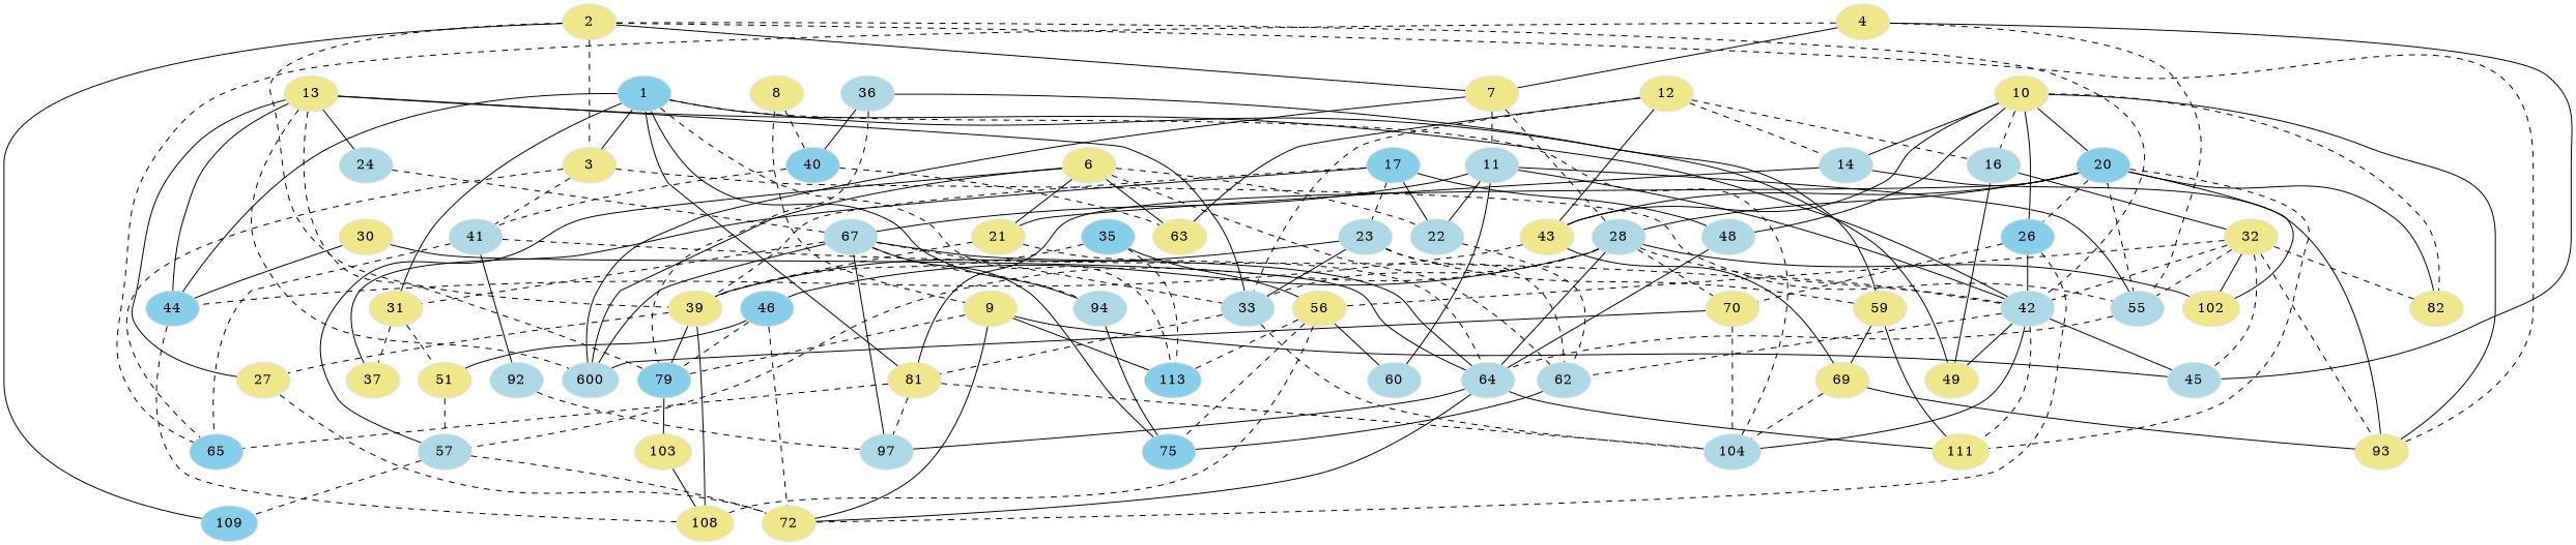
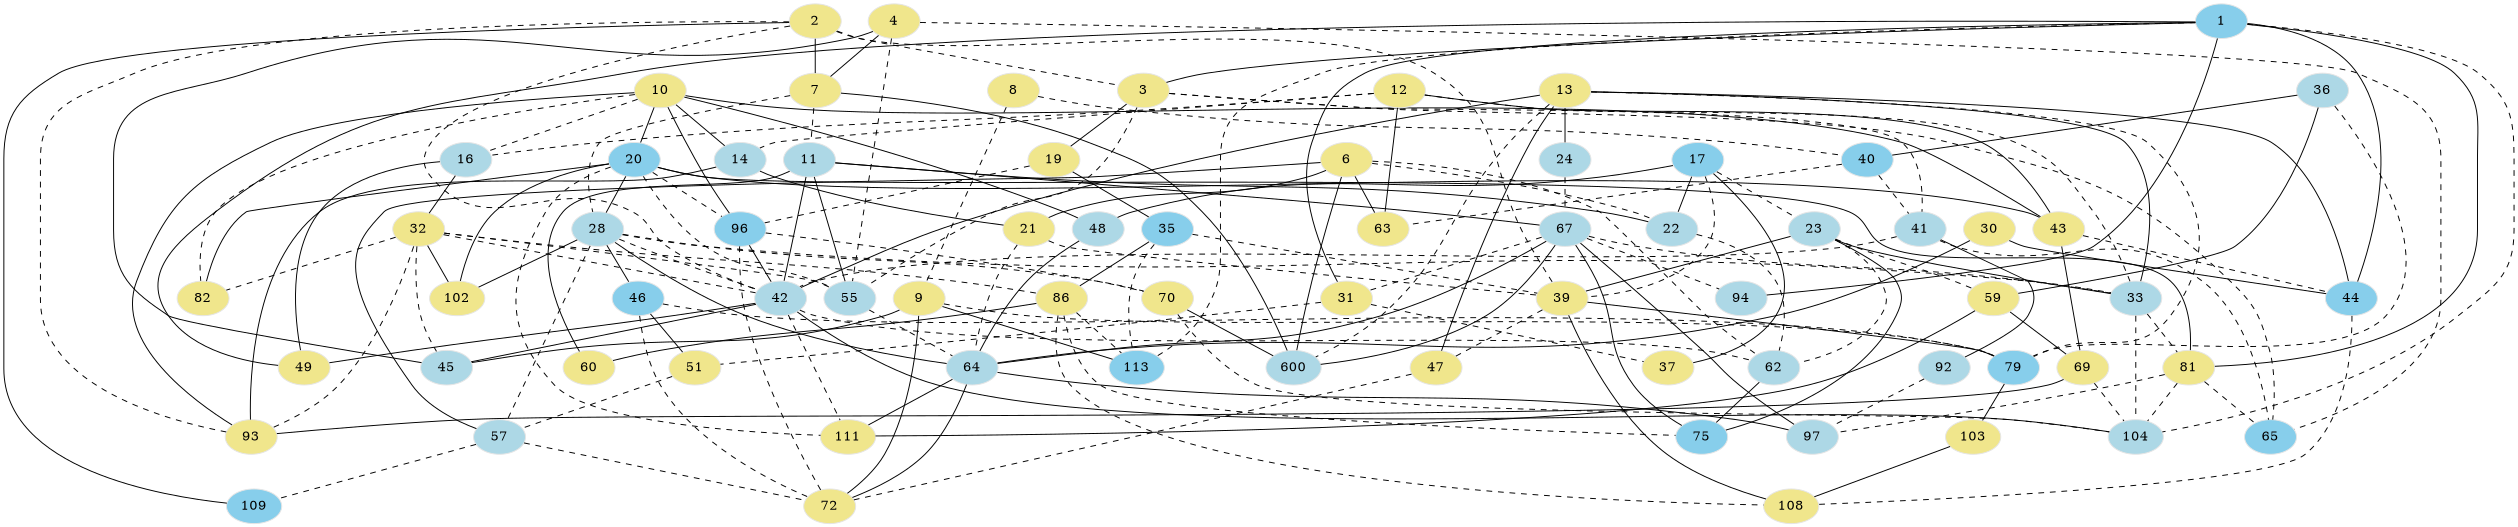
  graph {
    node [color=gray90 fillcolor=khaki style=filled]
    edge [style=solid]
    1 [fillcolor=skyblue super="+25"]
    3 [super="+67"]
    31 [super="+88"]
    44 [fillcolor=skyblue super="+76"]
    49
    81 [super="+91"]
    94 [fillcolor=lightblue]
    104 [fillcolor=lightblue super="+110"]
    113 [fillcolor=skyblue]
+   19
    41 [fillcolor=lightblue super="+54"]
    55 [fillcolor=lightblue super="+83"]
    n13 [fillcolor=skyblue label=65]
    37
    51
    108
    97 [fillcolor=lightblue]
    2 [super="+5"]
    7 [super="+18"]
    39 [super="+90"]
    42 [fillcolor=lightblue super="+98"]
    93
    109 [fillcolor=skyblue]
    n24 [fillcolor=lightblue label=600]
    11 [fillcolor=lightblue super="+53"]
    28 [fillcolor=lightblue super="+29"]
    79 [fillcolor=skyblue super="+84"]
-   47 [super="+50" label=27]
+   47 [super="+50"]
    45 [fillcolor=lightblue]
    62 [fillcolor=lightblue super="+74"]
    111
-   26 [fillcolor=skyblue super="+34"]
+   26 [fillcolor=skyblue super="+34" label=96]
    35 [fillcolor=skyblue super="+66"]
    92 [fillcolor=lightblue]
    64 [fillcolor=lightblue super="+65"]
    4 [super="+96"]
    6 [super="+99"]
    21 [super="+52"]
    22 [fillcolor=lightblue super="+89"]
    57 [fillcolor=lightblue super="+73"]
    63
    72 [super="+85"]
    75 [fillcolor=skyblue]
    n44 [fillcolor=lightblue label=67 super="+105"]
-   60 [fillcolor=lightblue]
+   60
    33 [fillcolor=lightblue super="+107"]
    102
    70 [super="+101"]
    46 [fillcolor=skyblue super="+61"]
    9 [super="+15"]
    8
    40 [fillcolor=skyblue super="+86"]
    20 [fillcolor=skyblue super="+112"]
    82
    43
    103
    10 [super="+68"]
    14 [fillcolor=lightblue super="+77"]
    16 [fillcolor=lightblue]
    48 [fillcolor=lightblue super="+78"]
    32 [super="+58"]
    12 [super="+106"]
    69
    13 [super="+38"]
    24 [fillcolor=lightblue]
-   56 [super="+71"]
+   56 [super="+71" label=86]
    17 [fillcolor=skyblue super="+87"]
    23 [fillcolor=lightblue super="+80"]
    59
    30
    36 [fillcolor=lightblue]
    1 -- 3
    1 -- 31
    1 -- 44
    1 -- 49
    1 -- 81 [weight=2]
    1 -- 94
    1 -- 104 [style=dashed]
    1 -- 113 [style=dashed]
+   3 -- 19
    3 -- 41 [style=dashed]
    3 -- 55 [style=dashed]
    3 -- n13 [style=dashed]
    31 -- 37 [style=dashed]
    31 -- 51 [style=dashed]
    44 -- 108 [style=dashed]
    81 -- 104 [style=dashed]
    81 -- n13 [style=dashed]
    81 -- 97 [style=dashed]
+   19 -- 26 [style=dashed]
+   19 -- 35
    41 -- n13 [style=dashed]
    41 -- 42 [style=dashed]
    41 -- 92
    55 -- 64 [style=dashed]
    51 -- 57 [style=dashed]
    2 -- 3 [style=dashed weight=2]
    2 -- 7
    2 -- 39 [style=dashed]
    2 -- 42 [style=dashed]
    2 -- 93 [style=dashed]
    2 -- 109
    7 -- n24
    7 -- 11 [style=dashed]
    7 -- 28 [style=dashed]
    39 -- 108
    39 -- 79
    39 -- 47 [style=dashed]
    42 -- 49
    42 -- 104
    42 -- 45
    42 -- 62 [style=dashed]
    42 -- 111 [style=dashed]
    11 -- 55
    11 -- 42
    11 -- 22
    11 -- n44
    11 -- 60
    28 -- 42 [style=dashed]
    28 -- 64
    28 -- 57 [style=dashed]
    28 -- 33 [style=dashed]
    28 -- 102
    28 -- 70 [style=dashed]
    28 -- 46
    79 -- 103
    47 -- 72 [style=dashed]
    62 -- 75
    26 -- 42
    26 -- 72 [style=dashed]
    26 -- 70 [style=dashed]
    35 -- 113 [style=dashed]
    35 -- 39 [style=dashed]
    35 -- 56
    92 -- 97 [style=dashed]
    64 -- 97
    64 -- 111
    64 -- 72
    4 -- 55 [style=dashed]
    4 -- n13 [style=dashed]
    4 -- 7
    4 -- 45
    6 -- n24 [weight=2]
    6 -- 62 [style=dashed]
    6 -- 21
    6 -- 22 [style=dashed weight=2]
    6 -- 57
    6 -- 63
    21 -- 39 [style=dashed]
    21 -- 64 [style=dashed]
    22 -- 62 [style=dashed]
    57 -- 109 [style=dashed]
    57 -- 72 [style=dashed]
    n44 -- 31 [style=dashed]
    n44 -- 94 [style=dashed]
    n44 -- 97
    n44 -- n24
    n44 -- 64
    n44 -- 75
    n44 -- 33 [style=dashed]
    33 -- 81 [style=dashed]
    33 -- 104 [style=dashed weight=2]
    70 -- 104 [style=dashed]
    70 -- n24
    46 -- 51
    46 -- 79 [style=dashed]
    46 -- 72 [style=dashed]
    9 -- 113
    9 -- 79 [style=dashed]
    9 -- 45
    9 -- 72
    8 -- 9 [style=dashed]
    8 -- 40 [style=dashed]
    40 -- 41 [style=dashed weight=2]
    40 -- 63 [style=dashed]
    20 -- 81
    20 -- 55 [style=dashed]
    20 -- 28
    20 -- 111 [style=dashed]
    20 -- 26 [style=dashed]
    20 -- 102
    20 -- 82
    20 -- 43
    43 -- 44 [style=dashed]
    43 -- 69
    103 -- 108
    10 -- 93
    10 -- 26
    10 -- 20
    10 -- 82 [style=dashed]
    10 -- 43
    10 -- 14
    10 -- 16 [style=dashed]
    10 -- 48
    14 -- 93
    14 -- 21
    16 -- 49
    16 -- 32
    48 -- 64
    32 -- 55 [style=dashed]
    32 -- 42 [style=dashed]
    32 -- 93 [style=dashed]
    32 -- 45 [style=dashed]
    32 -- 102
    32 -- 82 [style=dashed]
    32 -- 56 [style=dashed]
    12 -- 63
    12 -- 33 [style=dashed]
    12 -- 43
    12 -- 14 [style=dashed]
    12 -- 16 [style=dashed]
    69 -- 104 [style=dashed]
    69 -- 93
    13 -- 44
    13 -- 42
    13 -- n24 [style=dashed]
    13 -- 79 [style=dashed]
    13 -- 47
    13 -- 33
    13 -- 24
    24 -- n44 [style=dashed]
    56 -- 113 [style=dashed]
    56 -- 108 [style=dashed]
    56 -- 75 [style=dashed]
    56 -- 60
    17 -- 37
    17 -- 39 [style=dashed]
    17 -- 22 [weight=2]
    17 -- 48
    17 -- 23 [style=dashed]
    23 -- 39
    23 -- 62 [style=dashed]
-   94 -- 75
+   23 -- 75
    23 -- 33
    23 -- 59 [style=dashed]
    59 -- 111
    59 -- 69
    30 -- 44
    30 -- 64
    36 -- 79 [style=dashed weight=2]
    36 -- 40
    36 -- 59
  }
